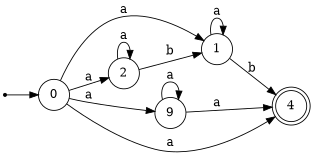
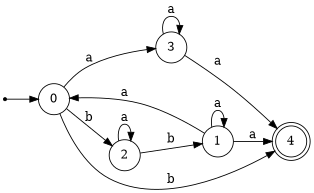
  digraph {
    rankdir=LR
    node [shape=circle]
    dummy0 [shape=point]
    0
    1
    2
-   3 [label=9]
+   3
    4 [shape=doublecircle]
    dummy0 -> 0
-   0 -> 1 [label=a]
-   0 -> 2 [label=a]
+   1 -> 0 [label=a]
+   0 -> 2 [label=b]
    0 -> 3 [label=a]
-   0 -> 4 [label=a]
+   0 -> 4 [label=b]
    1 -> 1 [label=a]
-   1 -> 4 [label=b]
+   1 -> 4 [label=a]
    2 -> 1 [label=b]
    2 -> 2 [label=a]
    3 -> 3 [label=a]
    3 -> 4 [label=a]
  }
